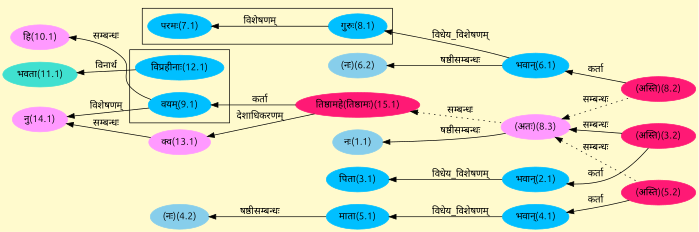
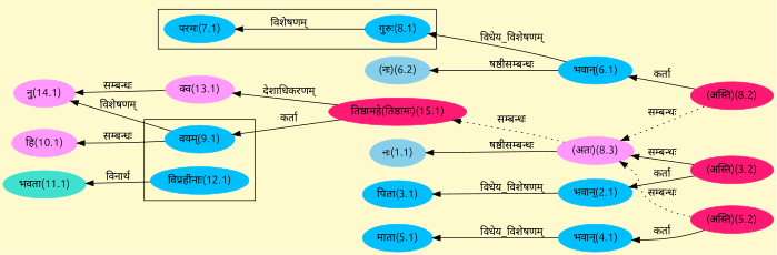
  digraph {
    bgcolor=lemonchiffon1
    compound=true
    fontname=Ubuntu
    rankdir=LR
    node [color="#00BFFF" fontname=Ubuntu style=filled]
    edge [dir=back fontname=Ubuntu]
    n1 [label="परमः(7.1)"]
    n2 [label="गुरुः(8.1)"]
    n3 [label="विप्रहीनाः(12.1)"]
    n4 [label="वयम्(9.1)"]
    n5 [label="भवान्(6.1)"]
    n6 [color="#FF1975" label="तिष्ठामहे(तिष्ठामः)(15.1)"]
    n7 [color="#FF1975" label="(अस्ति)(8.2)"]
    n8 [color="#FF99FF" label="(अतः)(8.3)"]
    n9 [color="#87CEEB" label="नः(1.1)"]
    n10 [label="भवान्(2.1)"]
    n11 [color="#FF1975" label="(अस्ति)(3.2)"]
    n12 [label="पिता(3.1)"]
    n13 [label="भवान्(4.1)"]
    n14 [color="#FF1975" label="(अस्ति)(5.2)"]
-   n15 [color="#87CEEB" label="(नः)(4.2)"]
    n16 [label="माता(5.1)"]
    n17 [color="#87CEEB" label="(नः)(6.2)"]
    n18 [color="#FF99FF" label="हि(10.1)"]
    n19 [color="#40E0D0" label="भवता(11.1)"]
    n20 [color="#FF99FF" label="क्व(13.1)"]
    n21 [color="#FF99FF" label="नु(14.1)"]
    subgraph cluster_1 {
      n1
      n2
    }
    subgraph cluster_2 {
      n3
      n4
    }
    n1 -> n2 [label="विशेषणम्"]
    n2 -> n5 [label="विधेय_विशेषणम्"]
    n4 -> n6 [label="कर्ता"]
    n5 -> n7 [label="कर्ता"]
    n6 -> n8 [label="सम्बन्धः" style=dotted]
    n8 -> n7 [label="सम्बन्धः" style=dotted]
    n8 -> n11 [label="सम्बन्धः"]
    n8 -> n14 [label="सम्बन्धः" style=dotted]
    n9 -> n8 [label="षष्ठीसम्बन्धः"]
    n10 -> n11 [label="कर्ता"]
    n12 -> n10 [label="विधेय_विशेषणम्"]
    n13 -> n14 [label="कर्ता"]
-   n15 -> n16 [label="षष्ठीसम्बन्धः"]
    n16 -> n13 [label="विधेय_विशेषणम्"]
    n17 -> n5 [label="षष्ठीसम्बन्धः"]
    n18 -> n4 [label="सम्बन्धः"]
    n19 -> n3 [label="विनार्थ"]
    n20 -> n6 [label="देशाधिकरणम्"]
    n21 -> n4 [label="विशेषणम्"]
    n21 -> n20 [label="सम्बन्धः"]
  }
